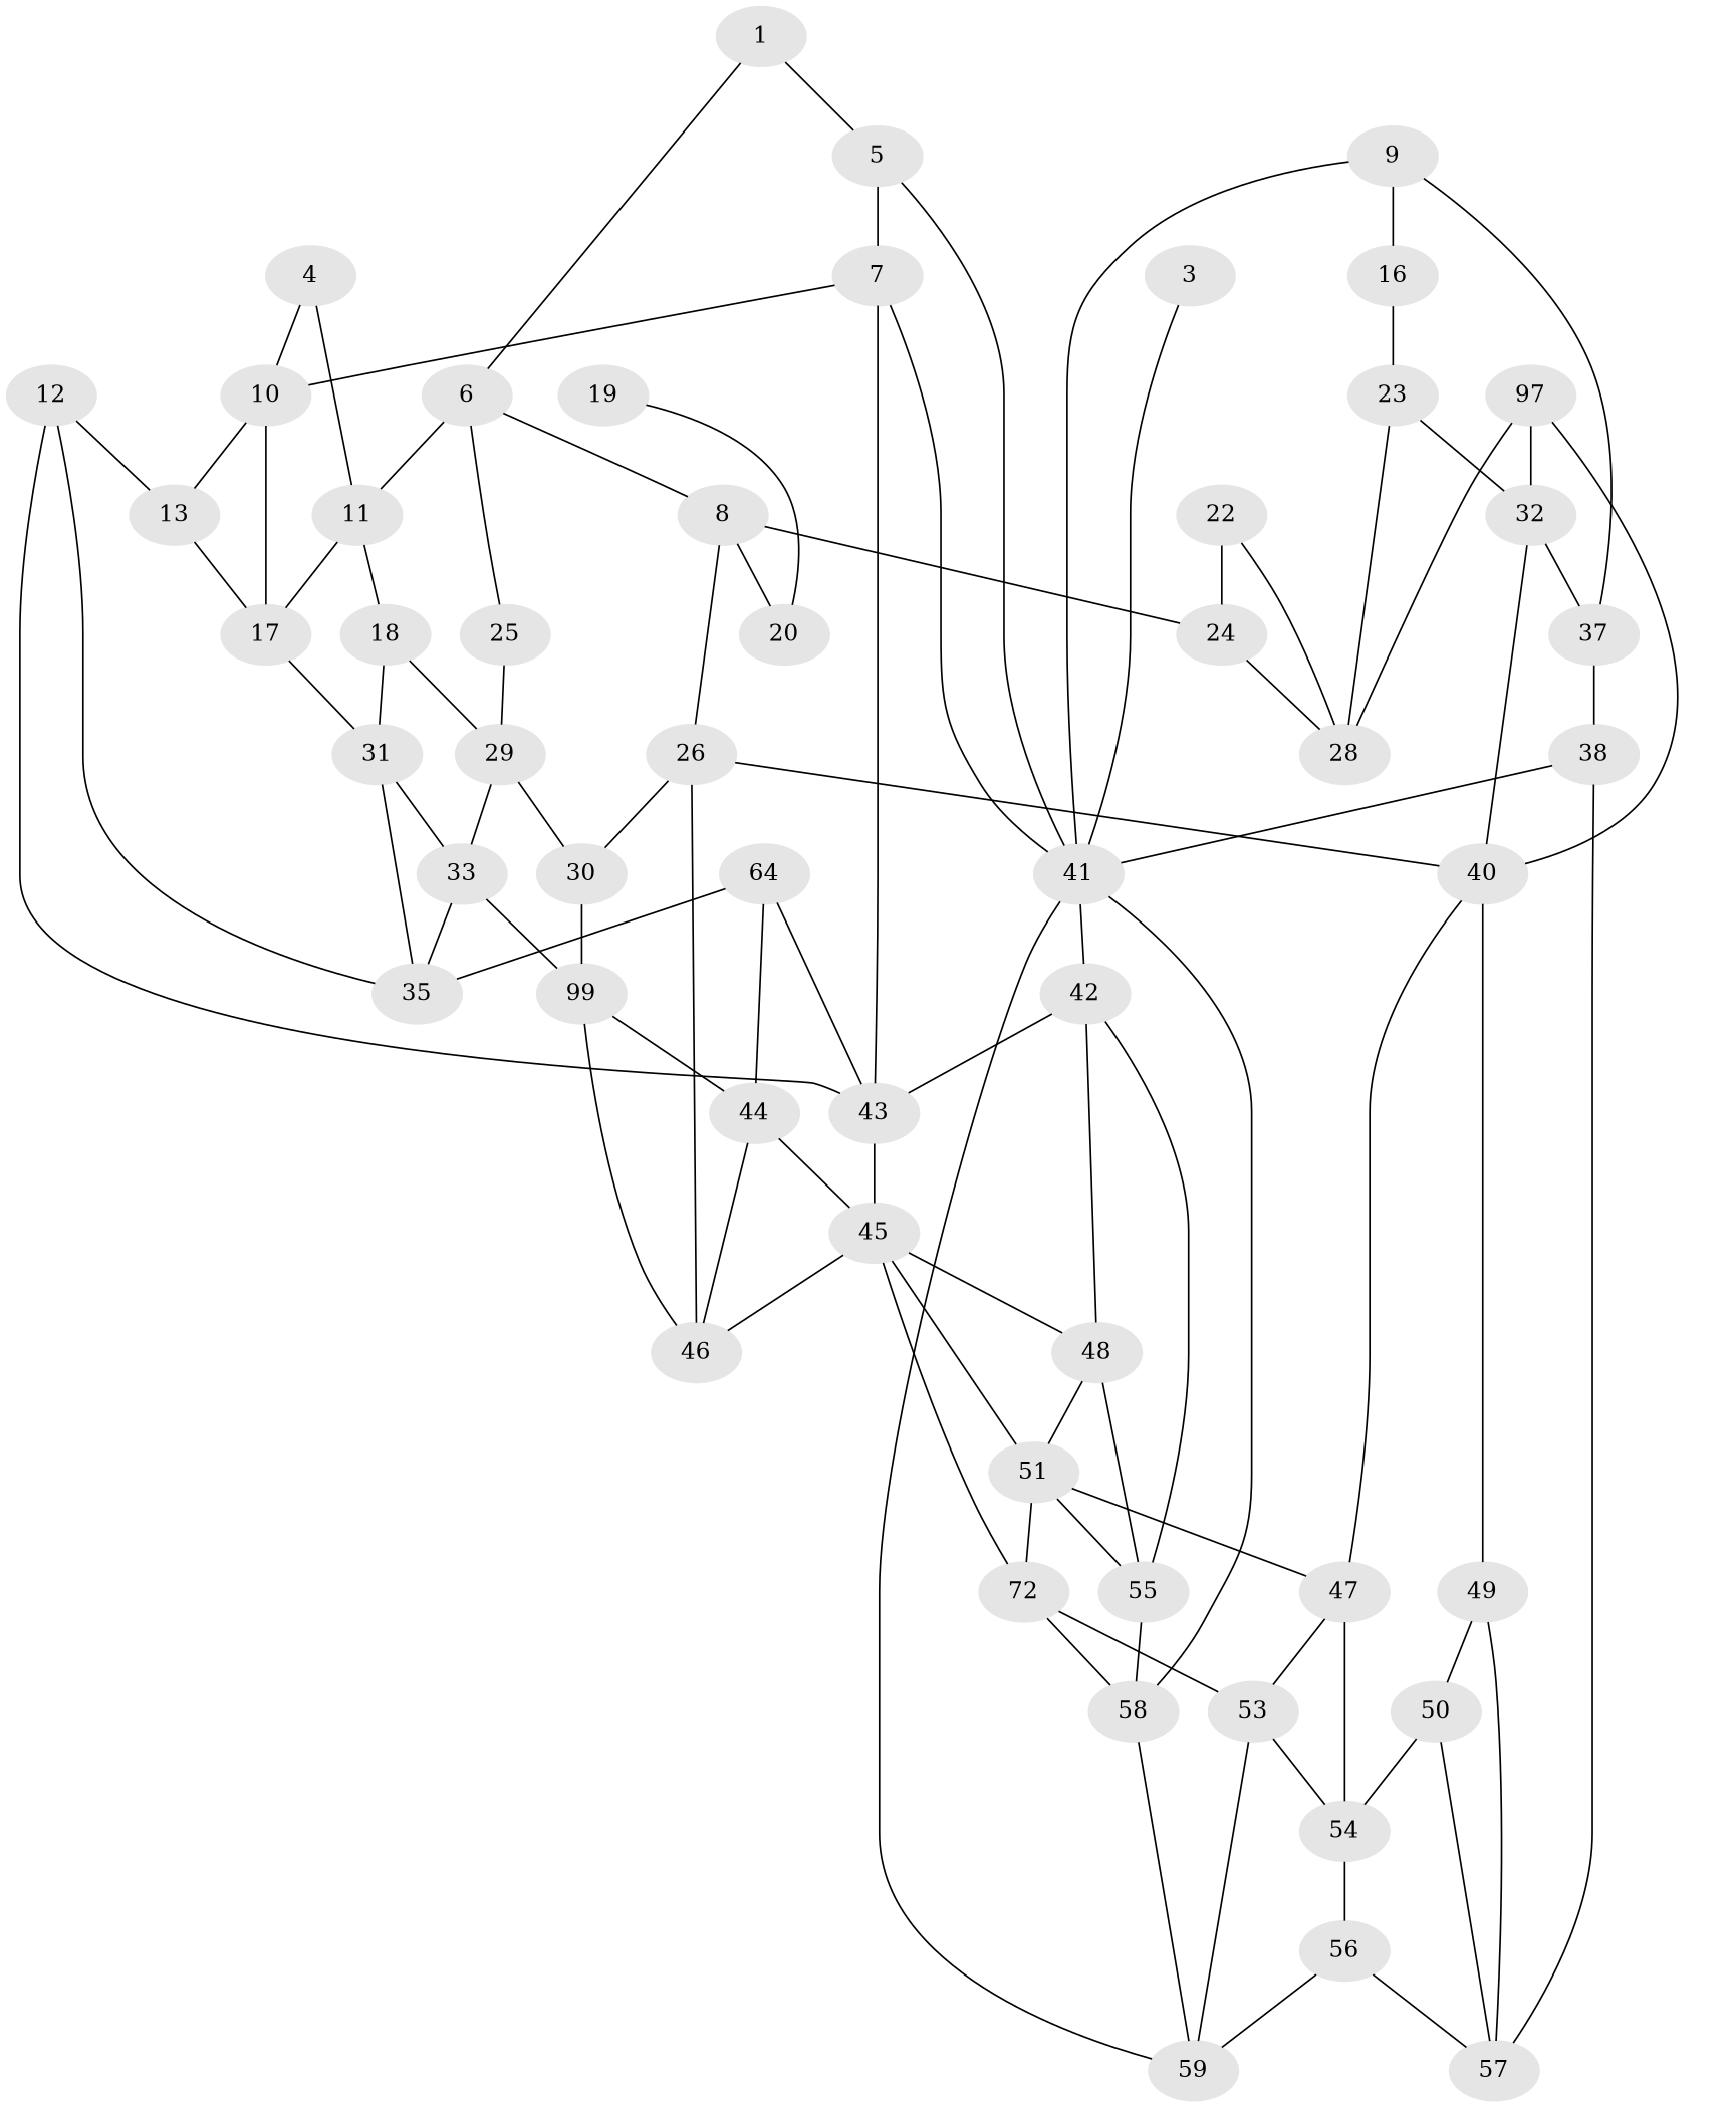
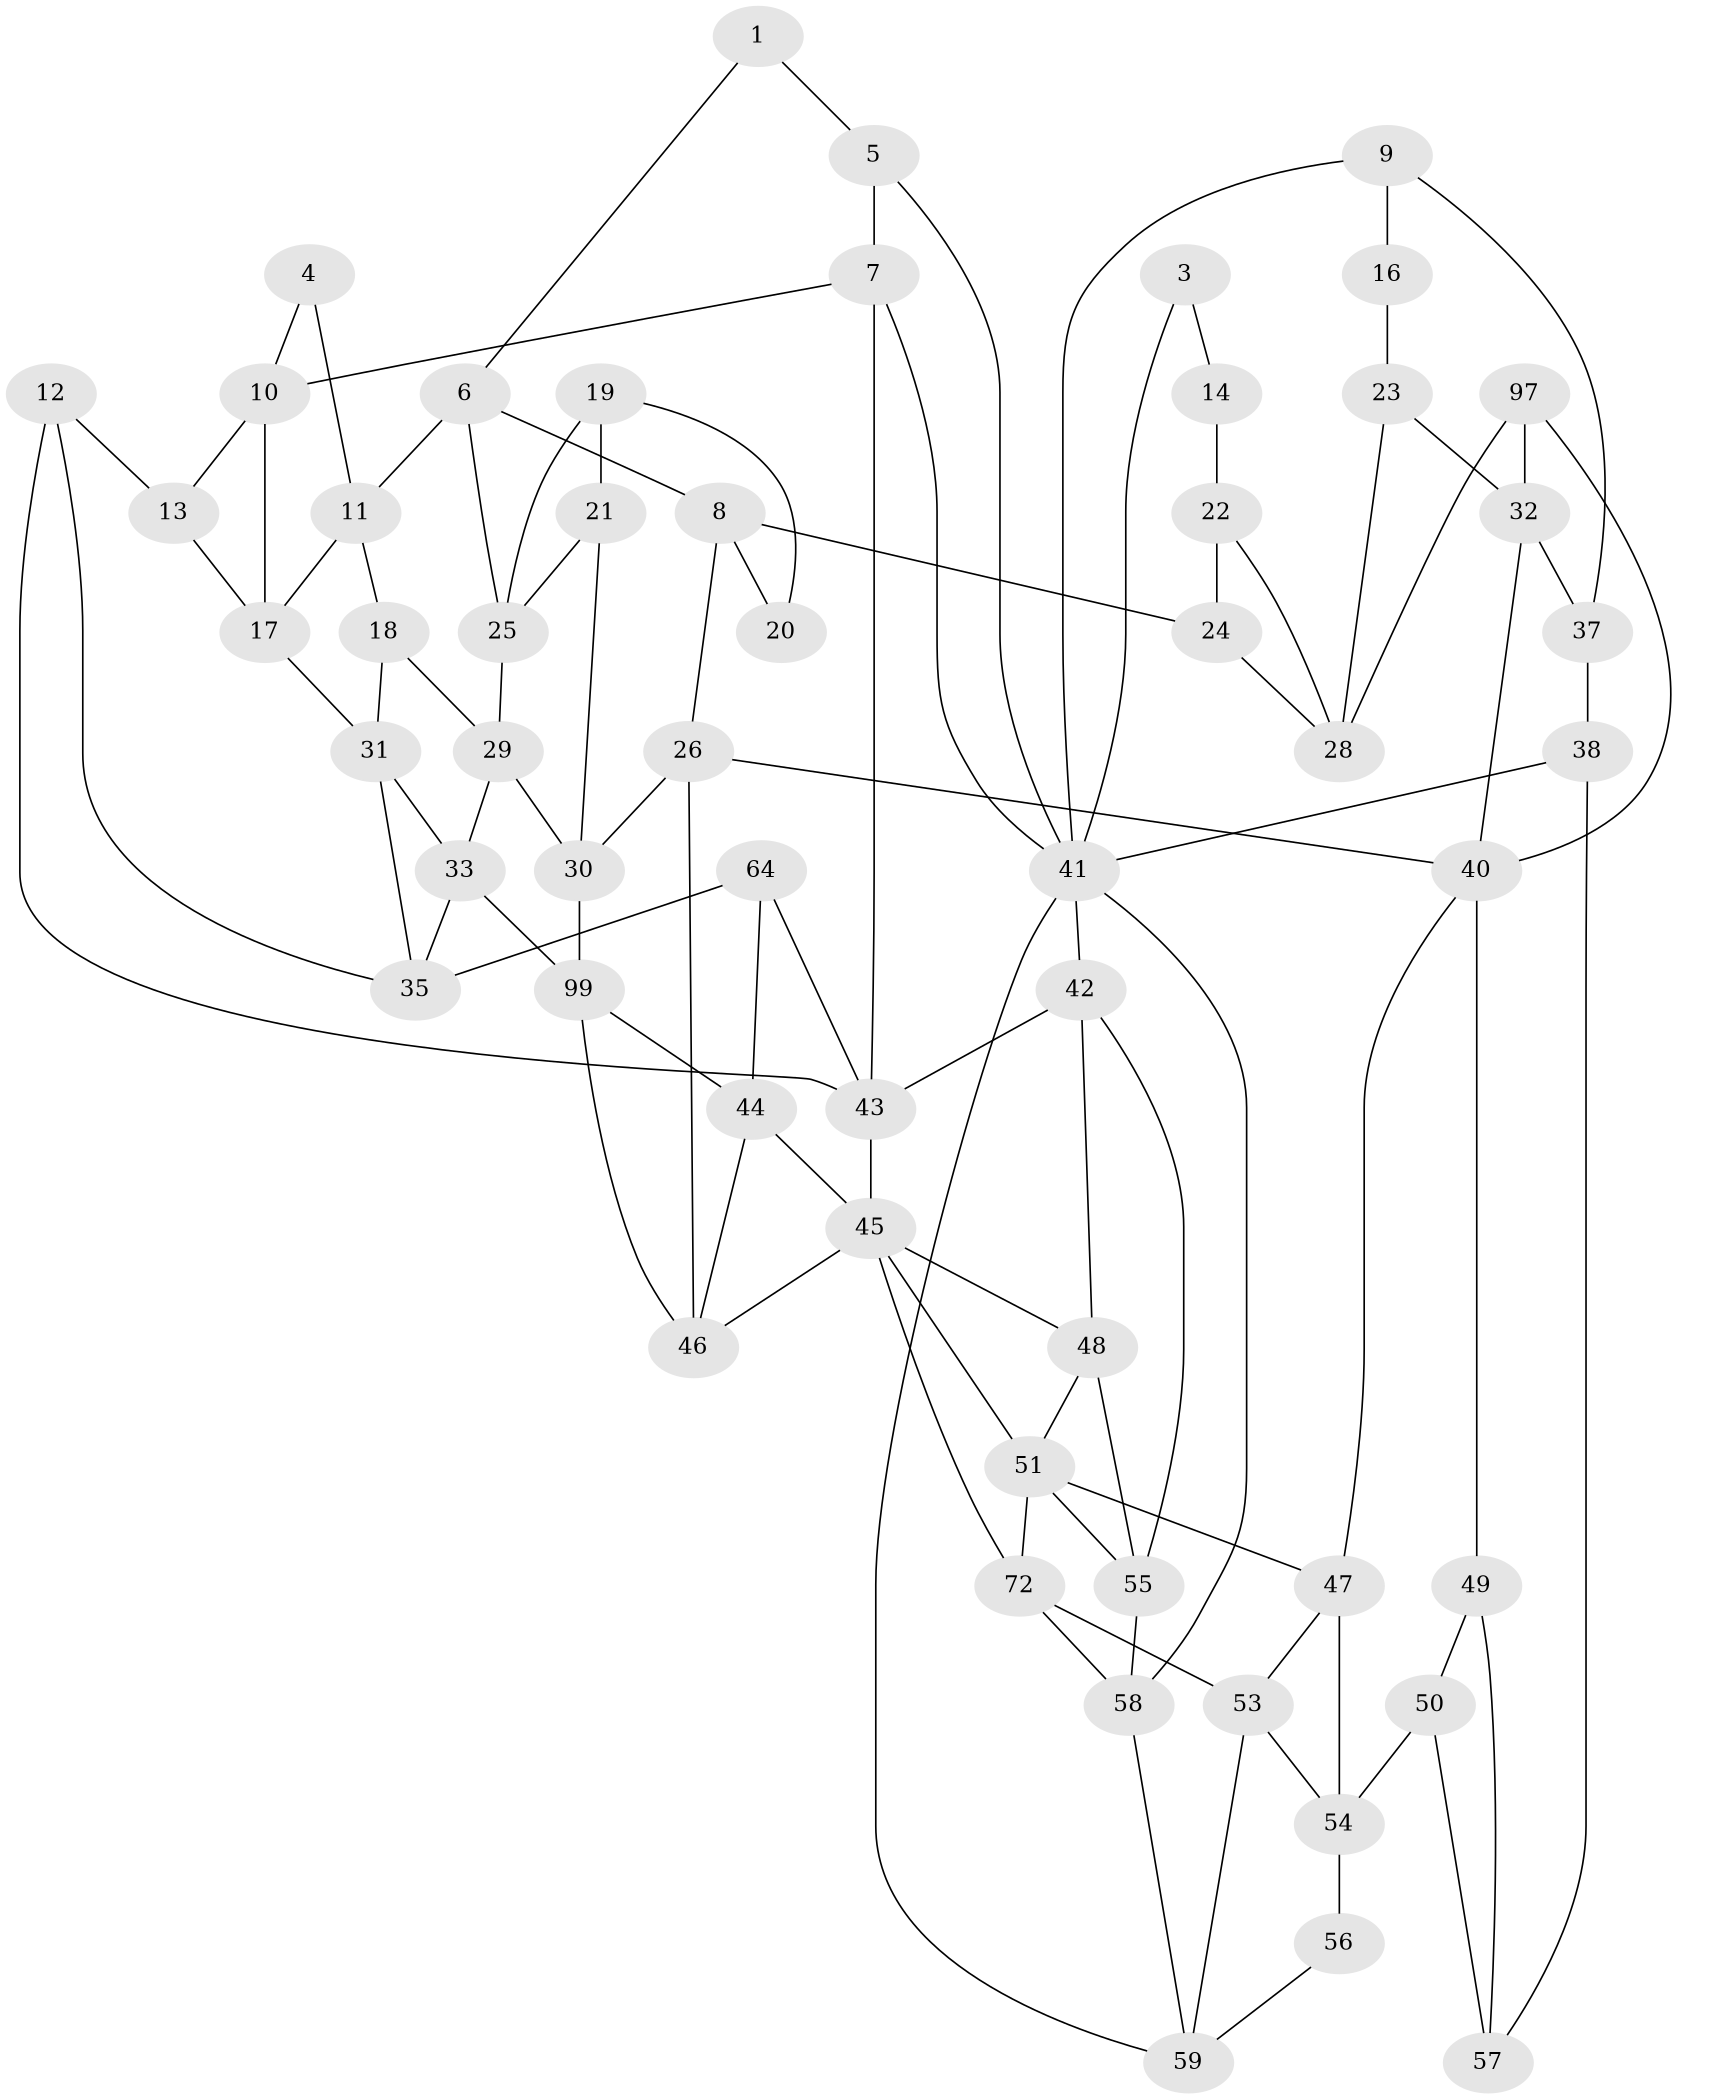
  graph {
    node [color=gray90 style=filled]
    edge [weight=1.0]
    1
    5
    6
    41
    7
    11
    8
    25
+   14
    22
    24
    28
    3
    42
    58
    59
    4
    10
    13
    17
    18
    43
    20
    26
    29
    45
    30
    40
    46
    9
    16
    37
    23
    38
    31
    12
    35
    32
    33
    19
+   21
    n42 [label=99]
    49
    47
    n45 [label=97]
    44
    n47 [label=64]
    57
    50
    53
    54
    48
    55
    51
    n55 [label=72]
    56
    1 -- 5
    1 -- 6
    5 -- 41
    5 -- 7
    6 -- 11
    6 -- 8
    6 -- 25
    41 -- 42
    41 -- 58
    41 -- 59
    7 -- 41
    7 -- 10
    7 -- 43
    11 -- 17
    11 -- 18
    8 -- 24
    8 -- 20
    8 -- 26
    25 -- 29
+   14 -- 22
    22 -- 24
    22 -- 28
    24 -- 28
    3 -- 41
+   3 -- 14
    42 -- 43
    42 -- 48
    42 -- 55
    58 -- 59
    4 -- 11
    4 -- 10
    10 -- 13
    10 -- 17
    13 -- 17
    17 -- 31
    18 -- 29
    18 -- 31
    43 -- 45
    26 -- 30
    26 -- 40
    26 -- 46
    29 -- 30
    29 -- 33
    45 -- 46
    45 -- 48
    45 -- 51
    45 -- n55
    30 -- n42
    40 -- 49
    40 -- 47
    9 -- 41
    9 -- 16
    9 -- 37
    16 -- 23
    37 -- 38
    23 -- 28
    23 -- 32
    38 -- 41
    38 -- 57
    31 -- 35
    31 -- 33
    12 -- 13
    12 -- 43 [weight=2.0]
    12 -- 35
    32 -- 40
    32 -- 37
    33 -- 35
    33 -- n42
+   19 -- 25
    19 -- 20
+   19 -- 21
+   21 -- 25
+   21 -- 30
    n42 -- 46
    n42 -- 44
    49 -- 57
    49 -- 50
    47 -- 53
    47 -- 54
    n45 -- 28
    n45 -- 40
    n45 -- 32
    44 -- 45
    44 -- 46
    n47 -- 43
    n47 -- 35
    n47 -- 44
    50 -- 57
    50 -- 54
    53 -- 59
    53 -- 54
    54 -- 56
    48 -- 55
    48 -- 51
    55 -- 58
    51 -- 47
    51 -- 55
    51 -- n55
    n55 -- 58
    n55 -- 53
    56 -- 59
-   56 -- 57
  }
